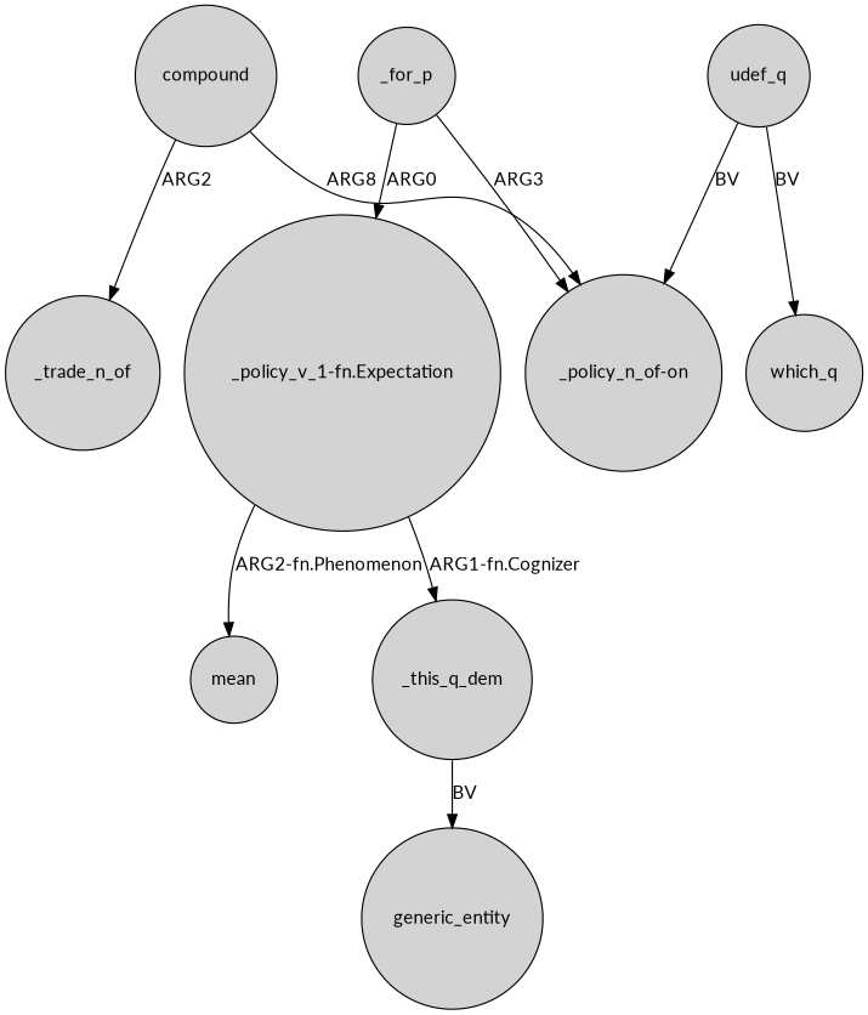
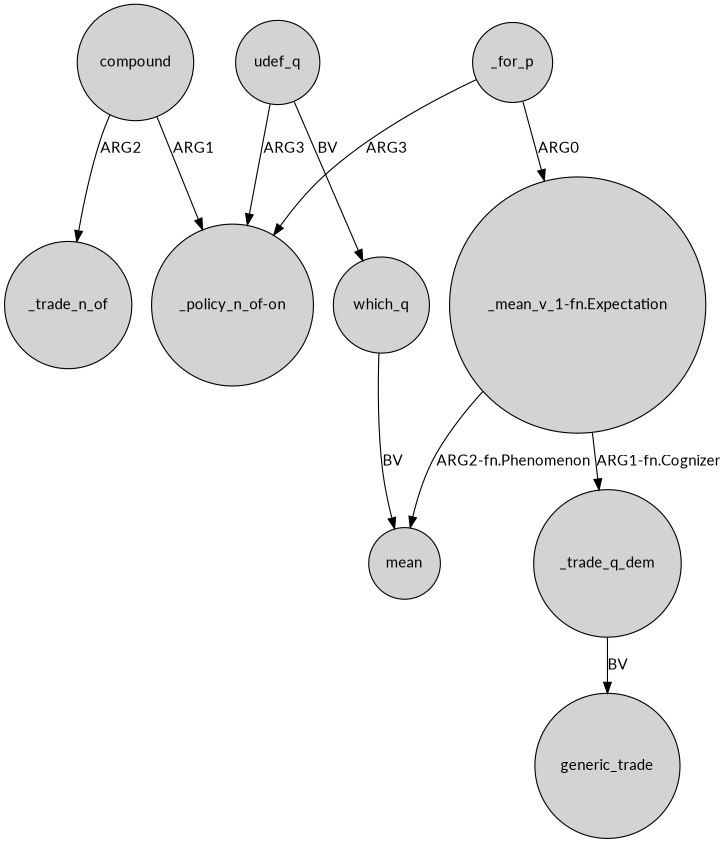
  digraph {
    fontname=Lato
    node [fontname=Lato shape=circle style=filled]
    edge [fontname=Lato]
    compound
    _trade_n_of
    "_policy_n_of-on"
    _for_p
-   "_mean_v_1-fn.Expectation" [label="_policy_v_1-fn.Expectation"]
+   "_mean_v_1-fn.Expectation"
    n6 [label=mean]
-   _this_q_dem
+   _this_q_dem [label=_trade_q_dem]
    which_q
    udef_q
-   generic_entity
+   generic_entity [label=generic_trade]
    compound -> _trade_n_of [label=ARG2]
-   compound -> "_policy_n_of-on" [label=ARG8]
+   compound -> "_policy_n_of-on" [label=ARG1]
    _for_p -> "_policy_n_of-on" [label=ARG3]
    _for_p -> "_mean_v_1-fn.Expectation" [label=ARG0]
    "_mean_v_1-fn.Expectation" -> n6 [label="ARG2-fn.Phenomenon"]
    "_mean_v_1-fn.Expectation" -> _this_q_dem [label="ARG1-fn.Cognizer"]
    _this_q_dem -> generic_entity [label=BV]
-   udef_q -> "_policy_n_of-on" [label=BV]
+   which_q -> n6 [label=BV]
+   udef_q -> "_policy_n_of-on" [label=ARG3]
    udef_q -> which_q [label=BV]
  }
